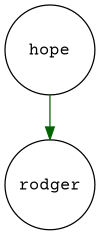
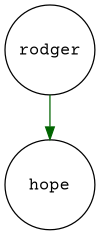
  digraph {
    fontname="Courier Prime"
    node [fillcolor=white fixedsize=true shape=circle style=filled fontname="Courier Prime"]
    rodger [height=1 width=1]
    hope [height=1 width=1]
-   hope -> rodger [arrowhead=normal color=darkgreen penwidth=1 fontname="Courier Prime"]
+   rodger -> hope [arrowhead=normal color=darkgreen penwidth=1 fontname="Courier Prime"]
  }
